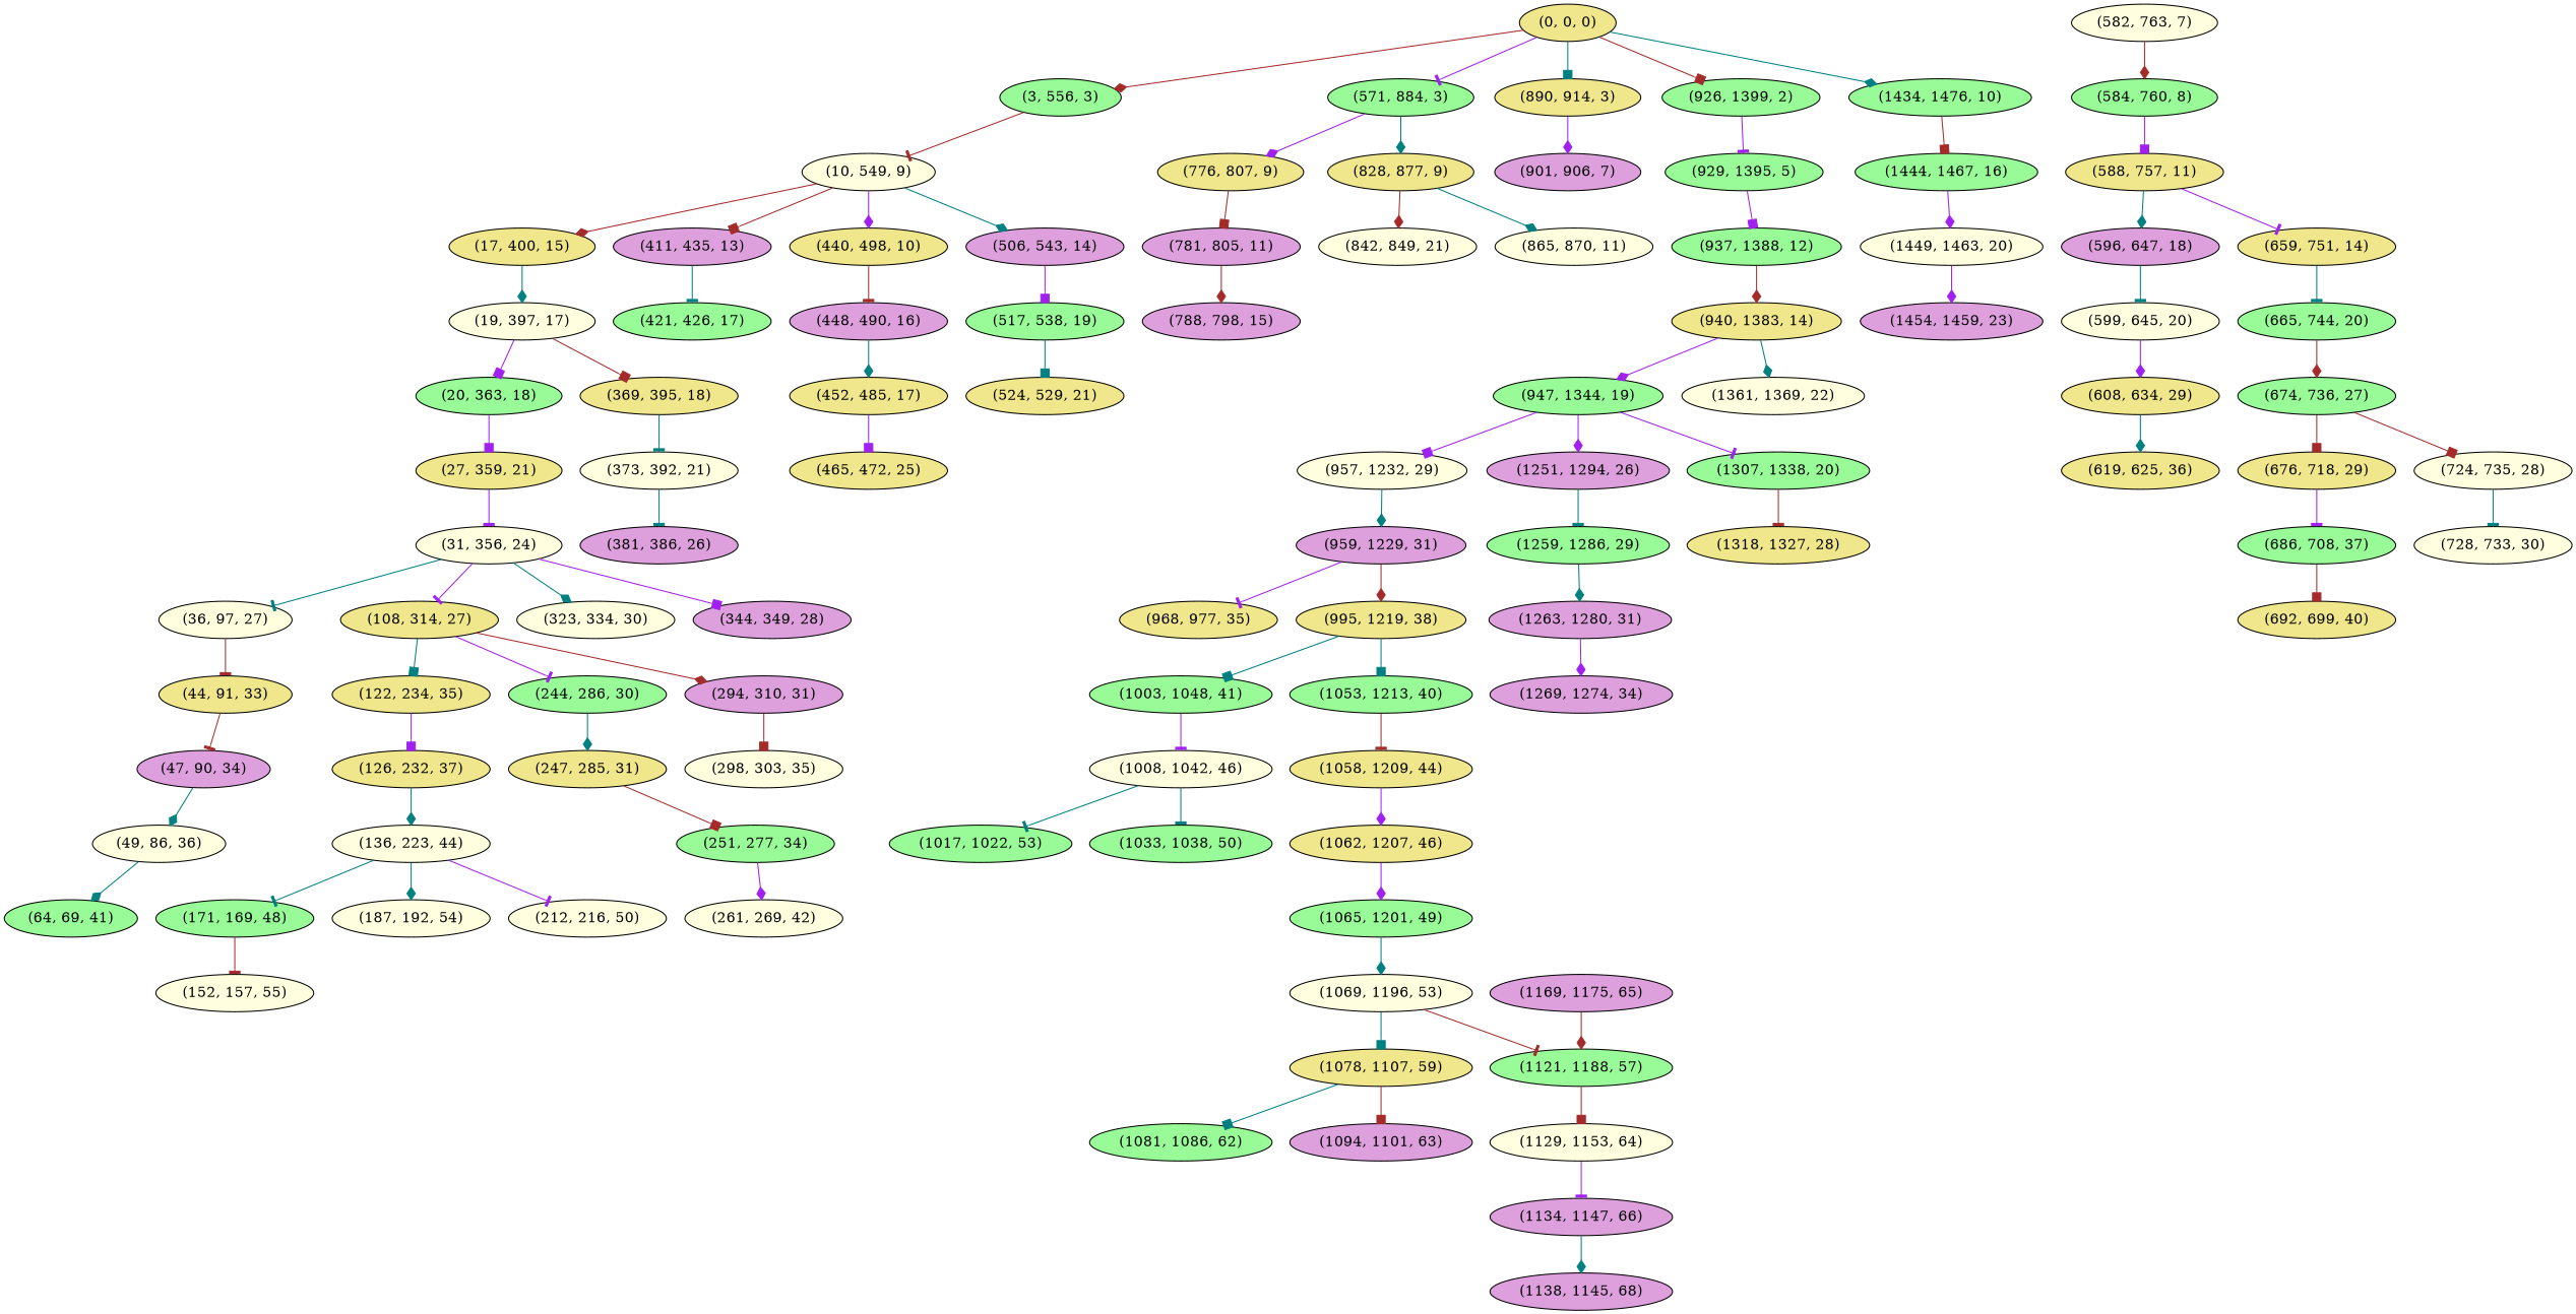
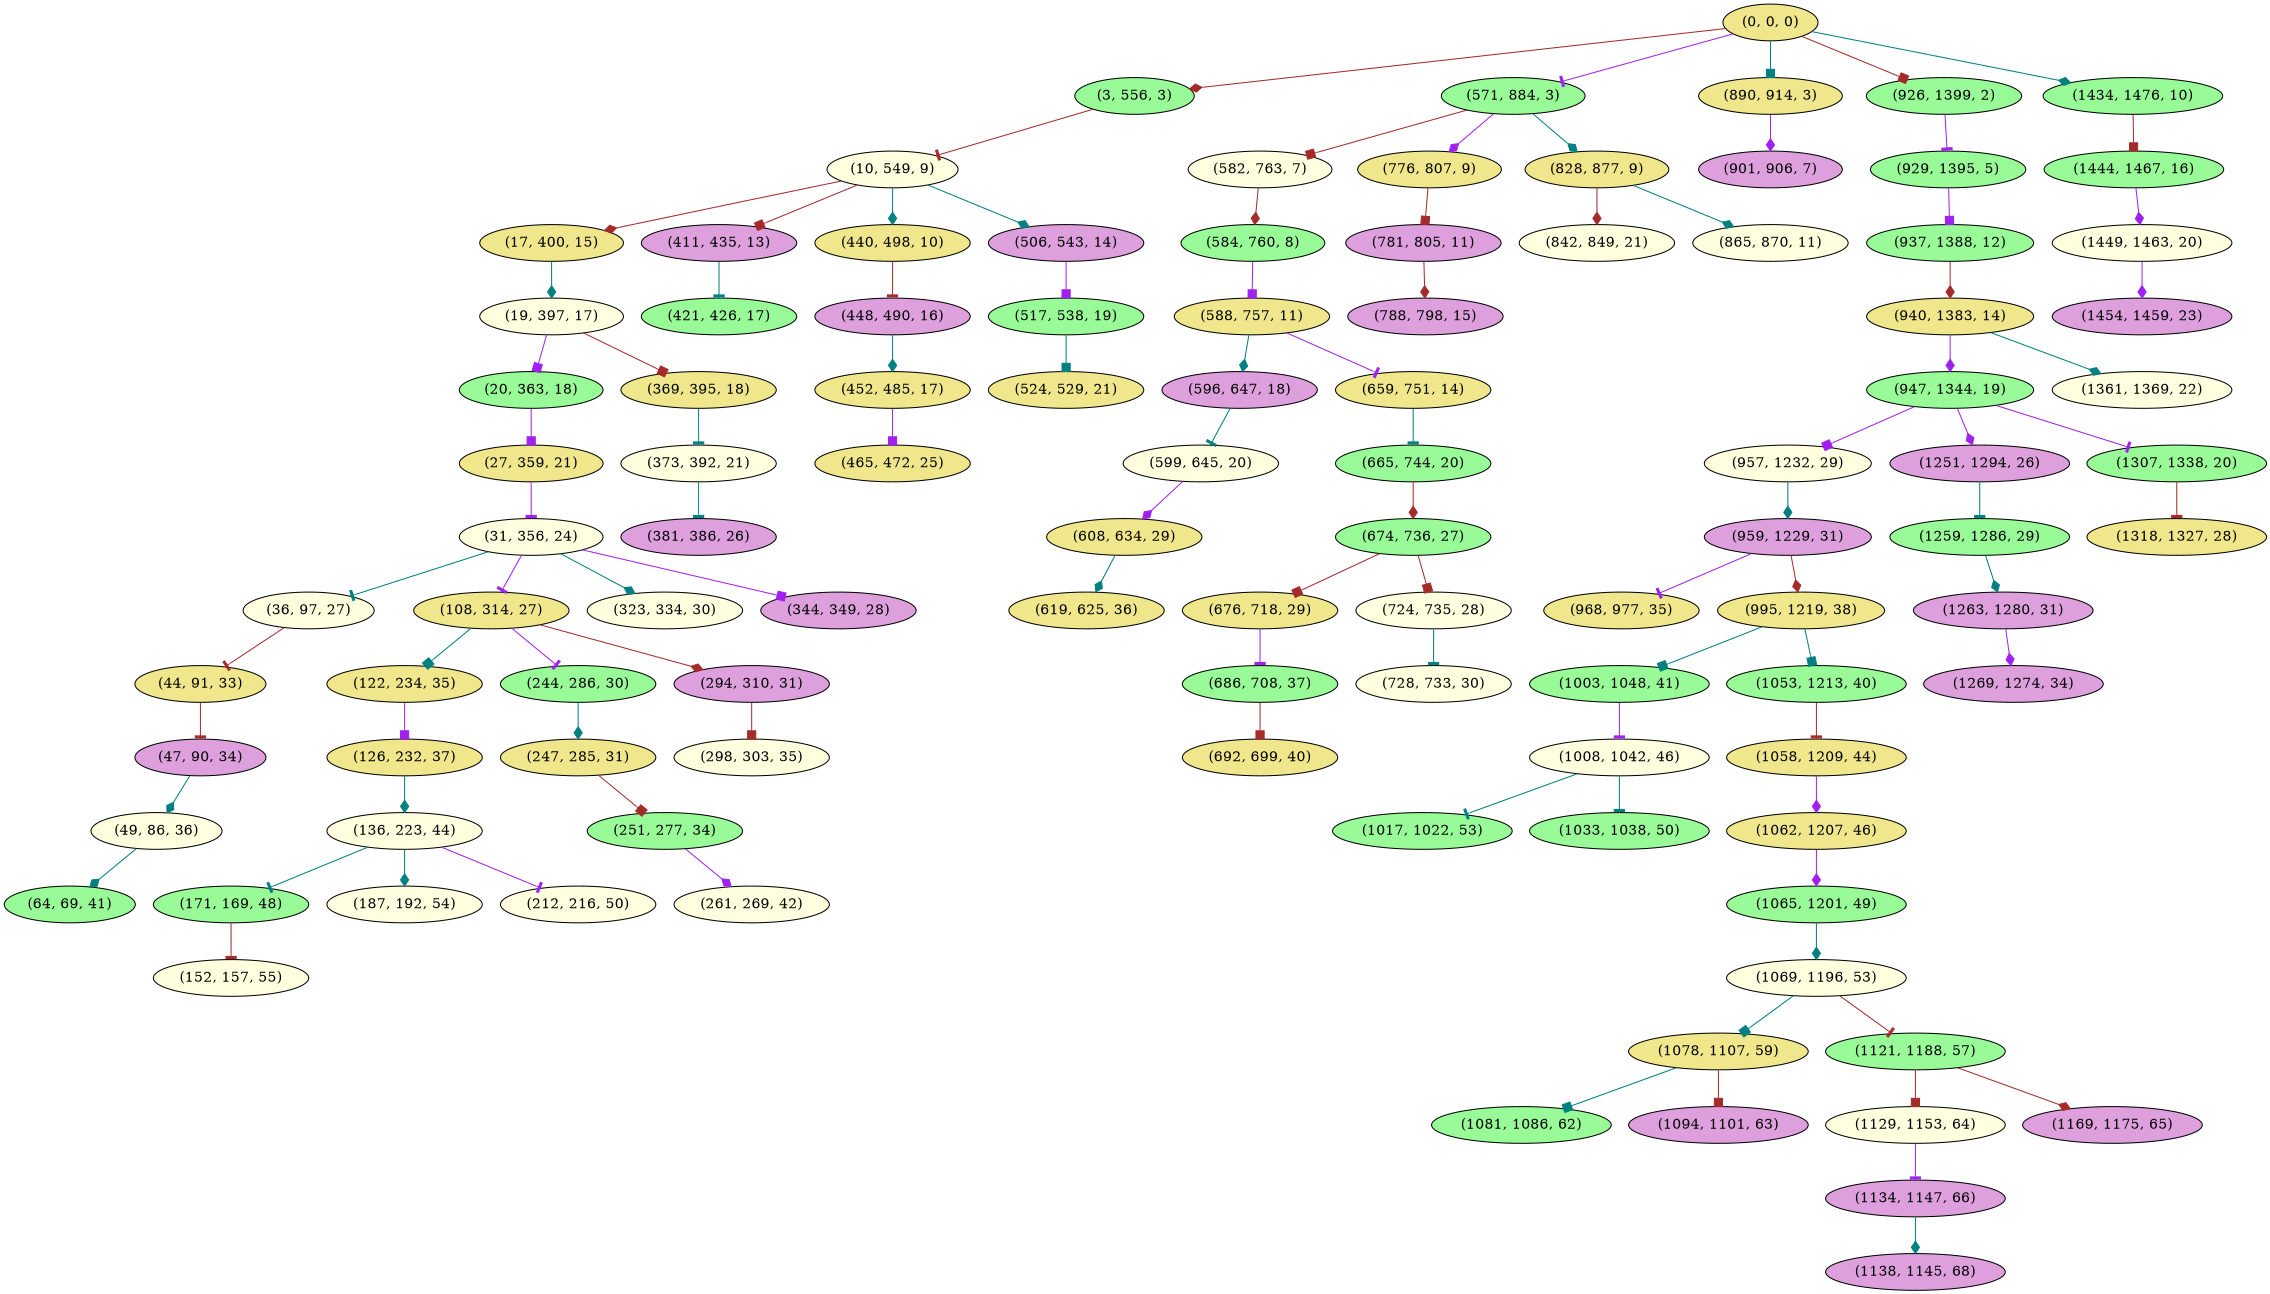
  digraph {
    node [fillcolor=khaki style=filled]
    edge [arrowhead=diamond color=teal]
    n1 [fillcolor=palegreen label="(3, 556, 3)"]
    "(0, 0, 0)"
    "(571, 884, 3)" [fillcolor=palegreen]
    "(890, 914, 3)"
    "(926, 1399, 2)" [fillcolor=palegreen]
    "(1434, 1476, 10)" [fillcolor=palegreen]
    "(10, 549, 9)" [fillcolor=lightyellow]
    "(582, 763, 7)" [fillcolor=lightyellow]
    "(776, 807, 9)"
    "(828, 877, 9)"
    "(901, 906, 7)" [fillcolor=plum]
    "(929, 1395, 5)" [fillcolor=palegreen]
    "(1444, 1467, 16)" [fillcolor=palegreen]
    "(17, 400, 15)"
    "(411, 435, 13)" [fillcolor=plum]
    "(440, 498, 10)"
    "(506, 543, 14)" [fillcolor=plum]
    "(19, 397, 17)" [fillcolor=lightyellow]
    "(421, 426, 17)" [fillcolor=palegreen]
    "(448, 490, 16)" [fillcolor=plum]
    "(517, 538, 19)" [fillcolor=palegreen]
    "(20, 363, 18)" [fillcolor=palegreen]
    "(369, 395, 18)"
    "(27, 359, 21)"
    "(373, 392, 21)" [fillcolor=lightyellow]
    "(31, 356, 24)" [fillcolor=lightyellow]
    "(36, 97, 27)" [fillcolor=lightyellow]
    "(108, 314, 27)"
    "(323, 334, 30)" [fillcolor=lightyellow]
    "(344, 349, 28)" [fillcolor=plum]
    "(44, 91, 33)"
    "(122, 234, 35)"
    "(244, 286, 30)" [fillcolor=palegreen]
    "(294, 310, 31)" [fillcolor=plum]
    "(47, 90, 34)" [fillcolor=plum]
    "(49, 86, 36)" [fillcolor=lightyellow]
    "(64, 69, 41)" [fillcolor=palegreen]
    "(126, 232, 37)"
    "(247, 285, 31)"
    "(298, 303, 35)" [fillcolor=lightyellow]
    "(136, 223, 44)" [fillcolor=lightyellow]
    n42 [fillcolor=palegreen label="(171, 169, 48)"]
    "(187, 192, 54)" [fillcolor=lightyellow]
    "(212, 216, 50)" [fillcolor=lightyellow]
    "(152, 157, 55)" [fillcolor=lightyellow]
    "(251, 277, 34)" [fillcolor=palegreen]
    "(261, 269, 42)" [fillcolor=lightyellow]
    "(381, 386, 26)" [fillcolor=plum]
    "(452, 485, 17)"
    "(465, 472, 25)"
    "(524, 529, 21)"
    "(584, 760, 8)" [fillcolor=palegreen]
    "(781, 805, 11)" [fillcolor=plum]
    "(842, 849, 21)" [fillcolor=lightyellow]
    "(865, 870, 11)" [fillcolor=lightyellow]
    "(588, 757, 11)"
    "(596, 647, 18)" [fillcolor=plum]
    "(659, 751, 14)"
    "(599, 645, 20)" [fillcolor=lightyellow]
    "(665, 744, 20)" [fillcolor=palegreen]
    "(608, 634, 29)"
    "(619, 625, 36)"
    "(674, 736, 27)" [fillcolor=palegreen]
    "(676, 718, 29)"
    "(724, 735, 28)" [fillcolor=lightyellow]
    "(686, 708, 37)" [fillcolor=palegreen]
    "(728, 733, 30)" [fillcolor=lightyellow]
    "(692, 699, 40)"
    "(788, 798, 15)" [fillcolor=plum]
    "(937, 1388, 12)" [fillcolor=palegreen]
    "(940, 1383, 14)"
    "(947, 1344, 19)" [fillcolor=palegreen]
    "(1361, 1369, 22)" [fillcolor=lightyellow]
    "(957, 1232, 29)" [fillcolor=lightyellow]
    "(1251, 1294, 26)" [fillcolor=plum]
    "(1307, 1338, 20)" [fillcolor=palegreen]
    "(959, 1229, 31)" [fillcolor=plum]
    "(1259, 1286, 29)" [fillcolor=palegreen]
    "(1318, 1327, 28)"
    "(968, 977, 35)"
    "(995, 1219, 38)"
    "(1003, 1048, 41)" [fillcolor=palegreen]
    "(1053, 1213, 40)" [fillcolor=palegreen]
    "(1008, 1042, 46)" [fillcolor=lightyellow]
    "(1058, 1209, 44)"
    "(1017, 1022, 53)" [fillcolor=palegreen]
    "(1033, 1038, 50)" [fillcolor=palegreen]
    "(1062, 1207, 46)"
    "(1065, 1201, 49)" [fillcolor=palegreen]
    "(1069, 1196, 53)" [fillcolor=lightyellow]
    "(1078, 1107, 59)"
    "(1121, 1188, 57)" [fillcolor=palegreen]
    "(1081, 1086, 62)" [fillcolor=palegreen]
    "(1094, 1101, 63)" [fillcolor=plum]
    "(1129, 1153, 64)" [fillcolor=lightyellow]
    "(1169, 1175, 65)" [fillcolor=plum]
    "(1134, 1147, 66)" [fillcolor=plum]
    "(1138, 1145, 68)" [fillcolor=plum]
    "(1263, 1280, 31)" [fillcolor=plum]
    "(1269, 1274, 34)" [fillcolor=plum]
    "(1449, 1463, 20)" [fillcolor=lightyellow]
    "(1454, 1459, 23)" [fillcolor=plum]
    n1 -> "(10, 549, 9)" [arrowhead=tee color=brown]
    "(0, 0, 0)" -> n1 [color=brown]
    "(0, 0, 0)" -> "(571, 884, 3)" [arrowhead=tee color=purple]
    "(0, 0, 0)" -> "(890, 914, 3)" [arrowhead=box]
    "(0, 0, 0)" -> "(926, 1399, 2)" [arrowhead=box color=brown]
    "(0, 0, 0)" -> "(1434, 1476, 10)"
+   "(571, 884, 3)" -> "(582, 763, 7)" [arrowhead=box color=brown]
    "(571, 884, 3)" -> "(776, 807, 9)" [color=purple]
    "(571, 884, 3)" -> "(828, 877, 9)"
    "(890, 914, 3)" -> "(901, 906, 7)" [color=purple]
    "(926, 1399, 2)" -> "(929, 1395, 5)" [arrowhead=tee color=purple]
    "(1434, 1476, 10)" -> "(1444, 1467, 16)" [arrowhead=box color=brown]
    "(10, 549, 9)" -> "(17, 400, 15)" [color=brown]
    "(10, 549, 9)" -> "(411, 435, 13)" [arrowhead=box color=brown]
-   "(10, 549, 9)" -> "(440, 498, 10)" [color=purple]
+   "(10, 549, 9)" -> "(440, 498, 10)"
    "(10, 549, 9)" -> "(506, 543, 14)"
    "(582, 763, 7)" -> "(584, 760, 8)" [color=brown]
    "(776, 807, 9)" -> "(781, 805, 11)" [arrowhead=box color=brown]
    "(828, 877, 9)" -> "(842, 849, 21)" [color=brown]
    "(828, 877, 9)" -> "(865, 870, 11)"
    "(929, 1395, 5)" -> "(937, 1388, 12)" [arrowhead=box color=purple]
    "(1444, 1467, 16)" -> "(1449, 1463, 20)" [color=purple]
    "(17, 400, 15)" -> "(19, 397, 17)"
    "(411, 435, 13)" -> "(421, 426, 17)" [arrowhead=tee]
    "(440, 498, 10)" -> "(448, 490, 16)" [arrowhead=tee color=brown]
    "(506, 543, 14)" -> "(517, 538, 19)" [arrowhead=box color=purple]
    "(19, 397, 17)" -> "(20, 363, 18)" [arrowhead=box color=purple]
    "(19, 397, 17)" -> "(369, 395, 18)" [arrowhead=box color=brown]
    "(448, 490, 16)" -> "(452, 485, 17)"
    "(517, 538, 19)" -> "(524, 529, 21)" [arrowhead=box]
    "(20, 363, 18)" -> "(27, 359, 21)" [arrowhead=box color=purple]
    "(369, 395, 18)" -> "(373, 392, 21)" [arrowhead=tee]
    "(27, 359, 21)" -> "(31, 356, 24)" [arrowhead=tee color=purple]
    "(373, 392, 21)" -> "(381, 386, 26)" [arrowhead=tee]
    "(31, 356, 24)" -> "(36, 97, 27)" [arrowhead=tee]
    "(31, 356, 24)" -> "(108, 314, 27)" [arrowhead=tee color=purple]
    "(31, 356, 24)" -> "(323, 334, 30)"
    "(31, 356, 24)" -> "(344, 349, 28)" [arrowhead=box color=purple]
    "(36, 97, 27)" -> "(44, 91, 33)" [arrowhead=tee color=brown]
    "(108, 314, 27)" -> "(122, 234, 35)" [arrowhead=box]
    "(108, 314, 27)" -> "(244, 286, 30)" [arrowhead=tee color=purple]
    "(108, 314, 27)" -> "(294, 310, 31)" [color=brown]
    "(44, 91, 33)" -> "(47, 90, 34)" [arrowhead=tee color=brown]
    "(122, 234, 35)" -> "(126, 232, 37)" [arrowhead=box color=purple]
    "(244, 286, 30)" -> "(247, 285, 31)"
    "(294, 310, 31)" -> "(298, 303, 35)" [arrowhead=box color=brown]
    "(47, 90, 34)" -> "(49, 86, 36)"
    "(49, 86, 36)" -> "(64, 69, 41)"
    "(126, 232, 37)" -> "(136, 223, 44)"
    "(247, 285, 31)" -> "(251, 277, 34)" [arrowhead=box color=brown]
    "(136, 223, 44)" -> n42 [arrowhead=tee]
    "(136, 223, 44)" -> "(187, 192, 54)"
    "(136, 223, 44)" -> "(212, 216, 50)" [arrowhead=tee color=purple]
    n42 -> "(152, 157, 55)" [arrowhead=tee color=brown]
    "(251, 277, 34)" -> "(261, 269, 42)" [color=purple]
    "(452, 485, 17)" -> "(465, 472, 25)" [arrowhead=box color=purple]
    "(584, 760, 8)" -> "(588, 757, 11)" [arrowhead=box color=purple]
    "(781, 805, 11)" -> "(788, 798, 15)" [color=brown]
    "(588, 757, 11)" -> "(596, 647, 18)"
    "(588, 757, 11)" -> "(659, 751, 14)" [arrowhead=tee color=purple]
    "(596, 647, 18)" -> "(599, 645, 20)" [arrowhead=tee]
    "(659, 751, 14)" -> "(665, 744, 20)" [arrowhead=tee]
    "(599, 645, 20)" -> "(608, 634, 29)" [color=purple]
    "(665, 744, 20)" -> "(674, 736, 27)" [color=brown]
    "(608, 634, 29)" -> "(619, 625, 36)"
    "(674, 736, 27)" -> "(676, 718, 29)" [arrowhead=box color=brown]
    "(674, 736, 27)" -> "(724, 735, 28)" [arrowhead=box color=brown]
    "(676, 718, 29)" -> "(686, 708, 37)" [arrowhead=tee color=purple]
    "(724, 735, 28)" -> "(728, 733, 30)" [arrowhead=tee]
    "(686, 708, 37)" -> "(692, 699, 40)" [arrowhead=box color=brown]
    "(937, 1388, 12)" -> "(940, 1383, 14)" [color=brown]
    "(940, 1383, 14)" -> "(947, 1344, 19)" [color=purple]
    "(940, 1383, 14)" -> "(1361, 1369, 22)"
    "(947, 1344, 19)" -> "(957, 1232, 29)" [arrowhead=box color=purple]
    "(947, 1344, 19)" -> "(1251, 1294, 26)" [color=purple]
    "(947, 1344, 19)" -> "(1307, 1338, 20)" [arrowhead=tee color=purple]
    "(957, 1232, 29)" -> "(959, 1229, 31)"
    "(1251, 1294, 26)" -> "(1259, 1286, 29)" [arrowhead=tee]
    "(1307, 1338, 20)" -> "(1318, 1327, 28)" [arrowhead=tee color=brown]
    "(959, 1229, 31)" -> "(968, 977, 35)" [arrowhead=tee color=purple]
    "(959, 1229, 31)" -> "(995, 1219, 38)" [color=brown]
    "(1259, 1286, 29)" -> "(1263, 1280, 31)"
    "(995, 1219, 38)" -> "(1003, 1048, 41)" [arrowhead=box]
    "(995, 1219, 38)" -> "(1053, 1213, 40)" [arrowhead=box]
    "(1003, 1048, 41)" -> "(1008, 1042, 46)" [arrowhead=tee color=purple]
    "(1053, 1213, 40)" -> "(1058, 1209, 44)" [arrowhead=tee color=brown]
    "(1008, 1042, 46)" -> "(1017, 1022, 53)" [arrowhead=tee]
    "(1008, 1042, 46)" -> "(1033, 1038, 50)" [arrowhead=tee]
    "(1058, 1209, 44)" -> "(1062, 1207, 46)" [color=purple]
    "(1062, 1207, 46)" -> "(1065, 1201, 49)" [color=purple]
    "(1065, 1201, 49)" -> "(1069, 1196, 53)"
    "(1069, 1196, 53)" -> "(1078, 1107, 59)" [arrowhead=box]
    "(1069, 1196, 53)" -> "(1121, 1188, 57)" [arrowhead=tee color=brown]
    "(1078, 1107, 59)" -> "(1081, 1086, 62)" [arrowhead=box]
    "(1078, 1107, 59)" -> "(1094, 1101, 63)" [arrowhead=box color=brown]
    "(1121, 1188, 57)" -> "(1129, 1153, 64)" [arrowhead=box color=brown]
-   "(1169, 1175, 65)" -> "(1121, 1188, 57)" [color=brown]
+   "(1121, 1188, 57)" -> "(1169, 1175, 65)" [color=brown]
    "(1129, 1153, 64)" -> "(1134, 1147, 66)" [arrowhead=tee color=purple]
    "(1134, 1147, 66)" -> "(1138, 1145, 68)"
    "(1263, 1280, 31)" -> "(1269, 1274, 34)" [color=purple]
    "(1449, 1463, 20)" -> "(1454, 1459, 23)" [color=purple]
  }
